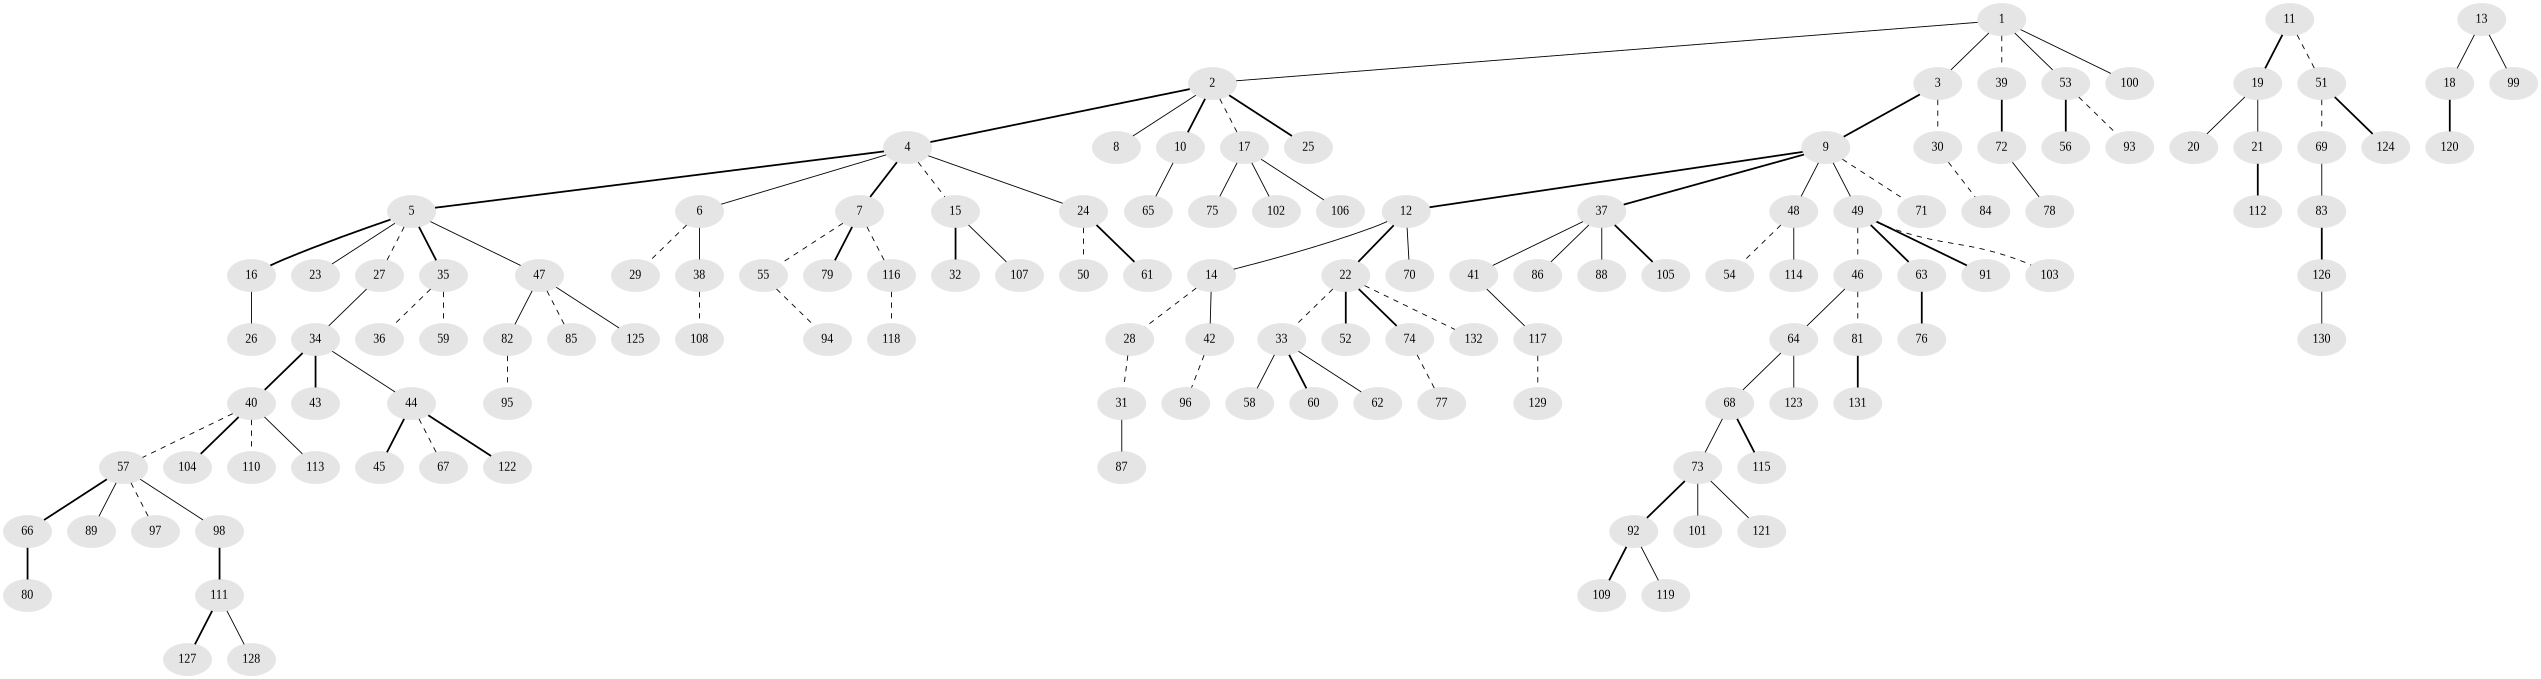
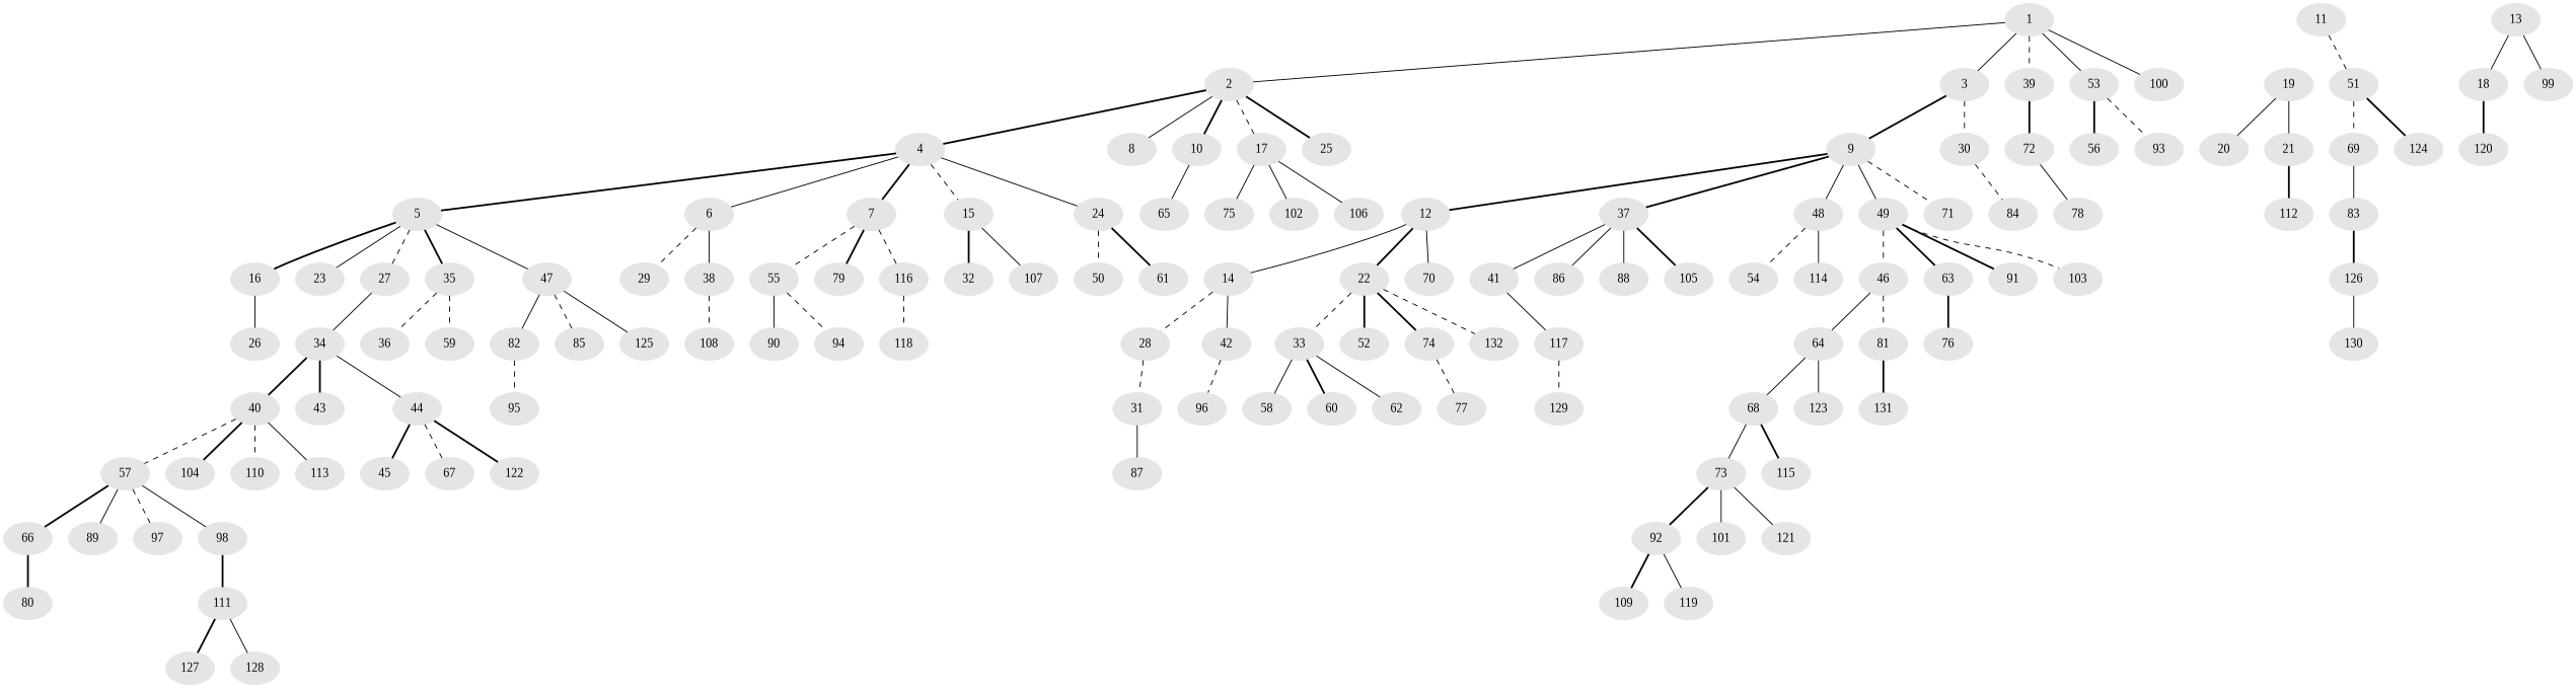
  graph {
    fontname="Liberation Serif"
    node [color=gray90 fontname="Liberation Serif" style=filled]
    edge [fontname="Liberation Serif" style=solid]
    1
    2
    3
    39
    53
    100
    4
    8
    10
    17
    25
    9
    30
    72
    56
    93
    5
    6
    7
    15
    24
    65
    75
    102
    106
    12
    37
    48
    49
    71
    84
    16
    23
    27
    35
    47
    29
    38
    55
    79
    116
    11
    19
    51
    32
    107
    50
    61
    26
    34
    36
    59
    82
    85
    125
    108
+   90
    94
    118
    14
    22
    70
    13
    18
    99
    41
    86
    88
    105
    46
    64
    81
    54
    114
    63
    91
    103
    20
    21
    69
    124
    28
    42
    33
    52
    74
    132
    120
    31
    96
    112
    58
    60
    62
    77
    40
    43
    44
    87
    57
    104
    110
    113
    45
    67
    122
    117
    78
    66
    89
    97
    98
    129
    68
    123
    131
    95
    76
    83
    80
    111
    73
    115
    92
    101
    121
    126
    109
    119
    130
    127
    128
    1 -- 2
    1 -- 3
    1 -- 39 [style=dashed]
    1 -- 53
    1 -- 100
    2 -- 4 [style=bold]
    2 -- 8
    2 -- 10 [style=bold]
    2 -- 17 [style=dashed]
    2 -- 25 [style=bold]
    3 -- 9 [style=bold]
    3 -- 30 [style=dashed]
    39 -- 72 [style=bold]
    53 -- 56 [style=bold]
    53 -- 93 [style=dashed]
    4 -- 5 [style=bold]
    4 -- 6
    4 -- 7 [style=bold]
    4 -- 15 [style=dashed]
    4 -- 24
    10 -- 65
    17 -- 75
    17 -- 102
    17 -- 106
    9 -- 12 [style=bold]
    9 -- 37 [style=bold]
    9 -- 48
    9 -- 49
    9 -- 71 [style=dashed]
    30 -- 84 [style=dashed]
    72 -- 78
    5 -- 16 [style=bold]
    5 -- 23
    5 -- 27 [style=dashed]
    5 -- 35 [style=bold]
    5 -- 47
    6 -- 29 [style=dashed]
    6 -- 38
    7 -- 55 [style=dashed]
    7 -- 79 [style=bold]
    7 -- 116 [style=dashed]
    15 -- 32 [style=bold]
    15 -- 107
    24 -- 50 [style=dashed]
    24 -- 61 [style=bold]
    12 -- 14
    12 -- 22 [style=bold]
    12 -- 70
    37 -- 41
    37 -- 86
    37 -- 88
    37 -- 105 [style=bold]
    48 -- 54 [style=dashed]
    48 -- 114
    49 -- 46 [style=dashed]
    49 -- 63 [style=bold]
    49 -- 91 [style=bold]
    49 -- 103 [style=dashed]
    16 -- 26
    27 -- 34
    35 -- 36 [style=dashed]
    35 -- 59 [style=dashed]
    47 -- 82
    47 -- 85 [style=dashed]
    47 -- 125
    38 -- 108 [style=dashed]
+   55 -- 90
    55 -- 94 [style=dashed]
    116 -- 118 [style=dashed]
-   11 -- 19 [style=bold]
    11 -- 51 [style=dashed]
    19 -- 20
    19 -- 21
    51 -- 69 [style=dashed]
    51 -- 124 [style=bold]
    34 -- 40 [style=bold]
    34 -- 43 [style=bold]
    34 -- 44
    82 -- 95 [style=dashed]
    14 -- 28 [style=dashed]
    14 -- 42
    22 -- 33 [style=dashed]
    22 -- 52 [style=bold]
    22 -- 74 [style=bold]
    22 -- 132 [style=dashed]
    13 -- 18
    13 -- 99
    18 -- 120 [style=bold]
    41 -- 117
    46 -- 64
    46 -- 81 [style=dashed]
    64 -- 68
    64 -- 123
    81 -- 131 [style=bold]
    63 -- 76 [style=bold]
    21 -- 112 [style=bold]
    69 -- 83
    28 -- 31 [style=dashed]
    42 -- 96 [style=dashed]
    33 -- 58
    33 -- 60 [style=bold]
    33 -- 62
    74 -- 77 [style=dashed]
    31 -- 87
    40 -- 57 [style=dashed]
    40 -- 104 [style=bold]
    40 -- 110 [style=dashed]
    40 -- 113
    44 -- 45 [style=bold]
    44 -- 67 [style=dashed]
    44 -- 122 [style=bold]
    57 -- 66 [style=bold]
    57 -- 89
    57 -- 97 [style=dashed]
    57 -- 98
    117 -- 129 [style=dashed]
    66 -- 80 [style=bold]
    98 -- 111 [style=bold]
    68 -- 73
    68 -- 115 [style=bold]
    83 -- 126 [style=bold]
    111 -- 127 [style=bold]
    111 -- 128
    73 -- 92 [style=bold]
    73 -- 101
    73 -- 121
    92 -- 109 [style=bold]
    92 -- 119
    126 -- 130
  }
